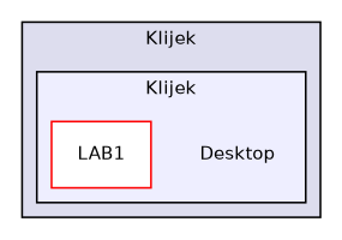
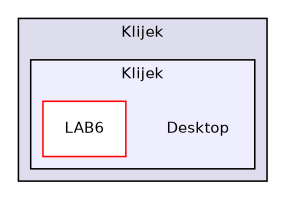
  digraph {
    compound=true
    node [fontname=Helvetica fontsize=10]
    n1 [label=Desktop shape=plaintext]
-   n2 [color=red fillcolor=white label=LAB1 shape=box style=filled]
+   n2 [color=red fillcolor=white label=LAB6 shape=box style=filled]
    subgraph cluster_1 {
      bgcolor="#ddddee"
      fontname=Helvetica
      fontsize=10
      label=Klijek
      pencolor=black
      subgraph cluster_2 {
        bgcolor="#eeeeff"
        fontname=Helvetica
        fontsize=10
        pencolor=black
        n1
        n2
      }
    }
  }
